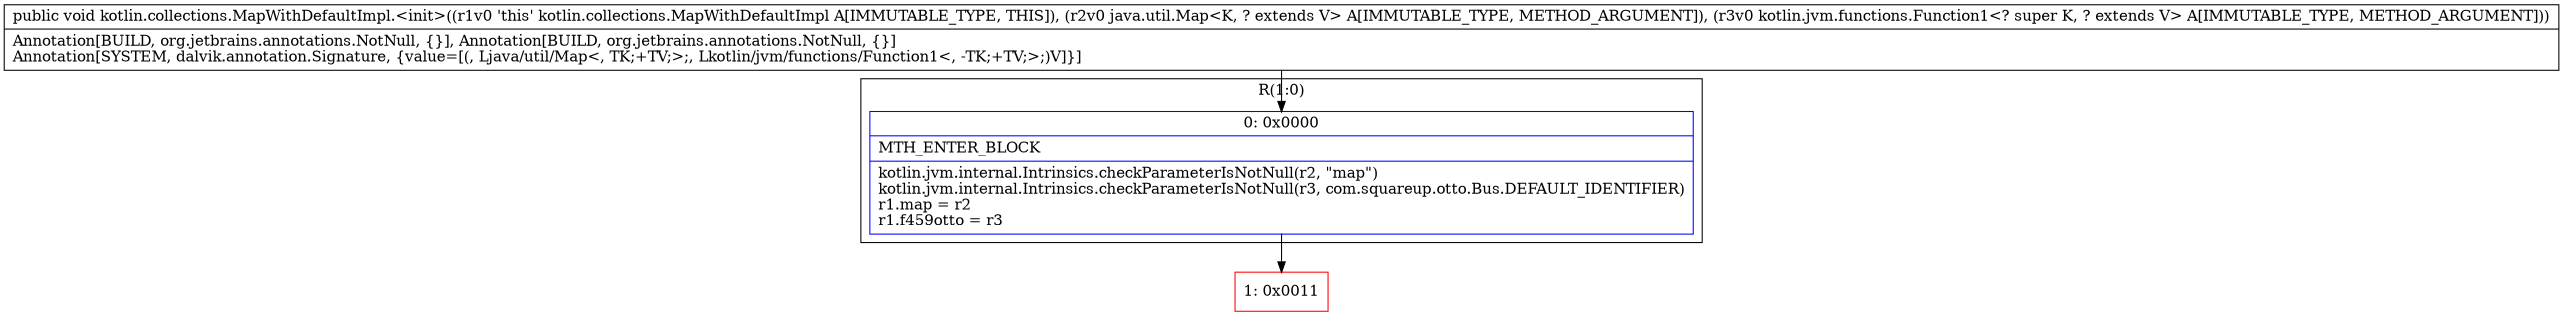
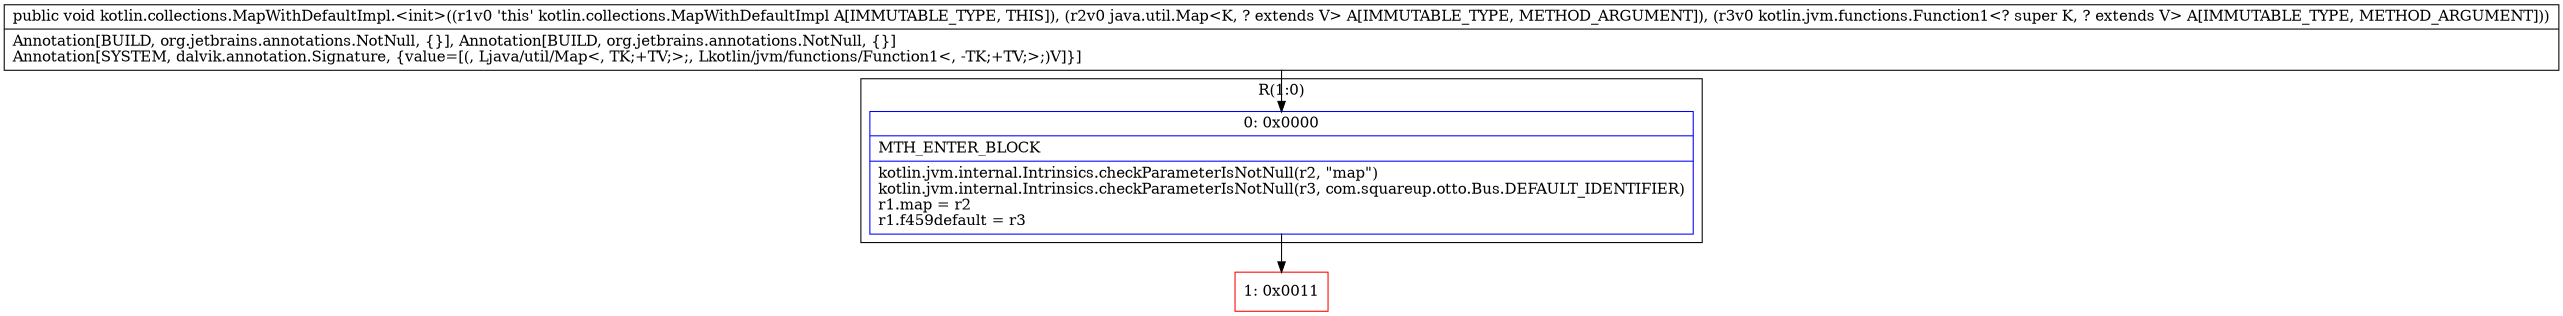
  digraph {
    node [shape=record]
-   n1 [color=blue label="{0\:\ 0x0000|MTH_ENTER_BLOCK\l|kotlin.jvm.internal.Intrinsics.checkParameterIsNotNull(r2, \"map\")\lkotlin.jvm.internal.Intrinsics.checkParameterIsNotNull(r3, com.squareup.otto.Bus.DEFAULT_IDENTIFIER)\lr1.map = r2\lr1.f459otto = r3\l}"]
+   n1 [color=blue label="{0\:\ 0x0000|MTH_ENTER_BLOCK\l|kotlin.jvm.internal.Intrinsics.checkParameterIsNotNull(r2, \"map\")\lkotlin.jvm.internal.Intrinsics.checkParameterIsNotNull(r3, com.squareup.otto.Bus.DEFAULT_IDENTIFIER)\lr1.map = r2\lr1.f459default = r3\l}"]
    n2 [color=red label="{1\:\ 0x0011}"]
    n3 [label="{public void kotlin.collections.MapWithDefaultImpl.\<init\>((r1v0 'this' kotlin.collections.MapWithDefaultImpl A[IMMUTABLE_TYPE, THIS]), (r2v0 java.util.Map\<K, ? extends V\> A[IMMUTABLE_TYPE, METHOD_ARGUMENT]), (r3v0 kotlin.jvm.functions.Function1\<? super K, ? extends V\> A[IMMUTABLE_TYPE, METHOD_ARGUMENT]))  | Annotation[BUILD, org.jetbrains.annotations.NotNull, \{\}], Annotation[BUILD, org.jetbrains.annotations.NotNull, \{\}]\lAnnotation[SYSTEM, dalvik.annotation.Signature, \{value=[(, Ljava\/util\/Map\<, TK;+TV;\>;, Lkotlin\/jvm\/functions\/Function1\<, \-TK;+TV;\>;)V]\}]\l}"]
    subgraph cluster_1 {
      label="R(1:0)"
      n1
    }
    n1 -> n2
    n3 -> n1
  }
